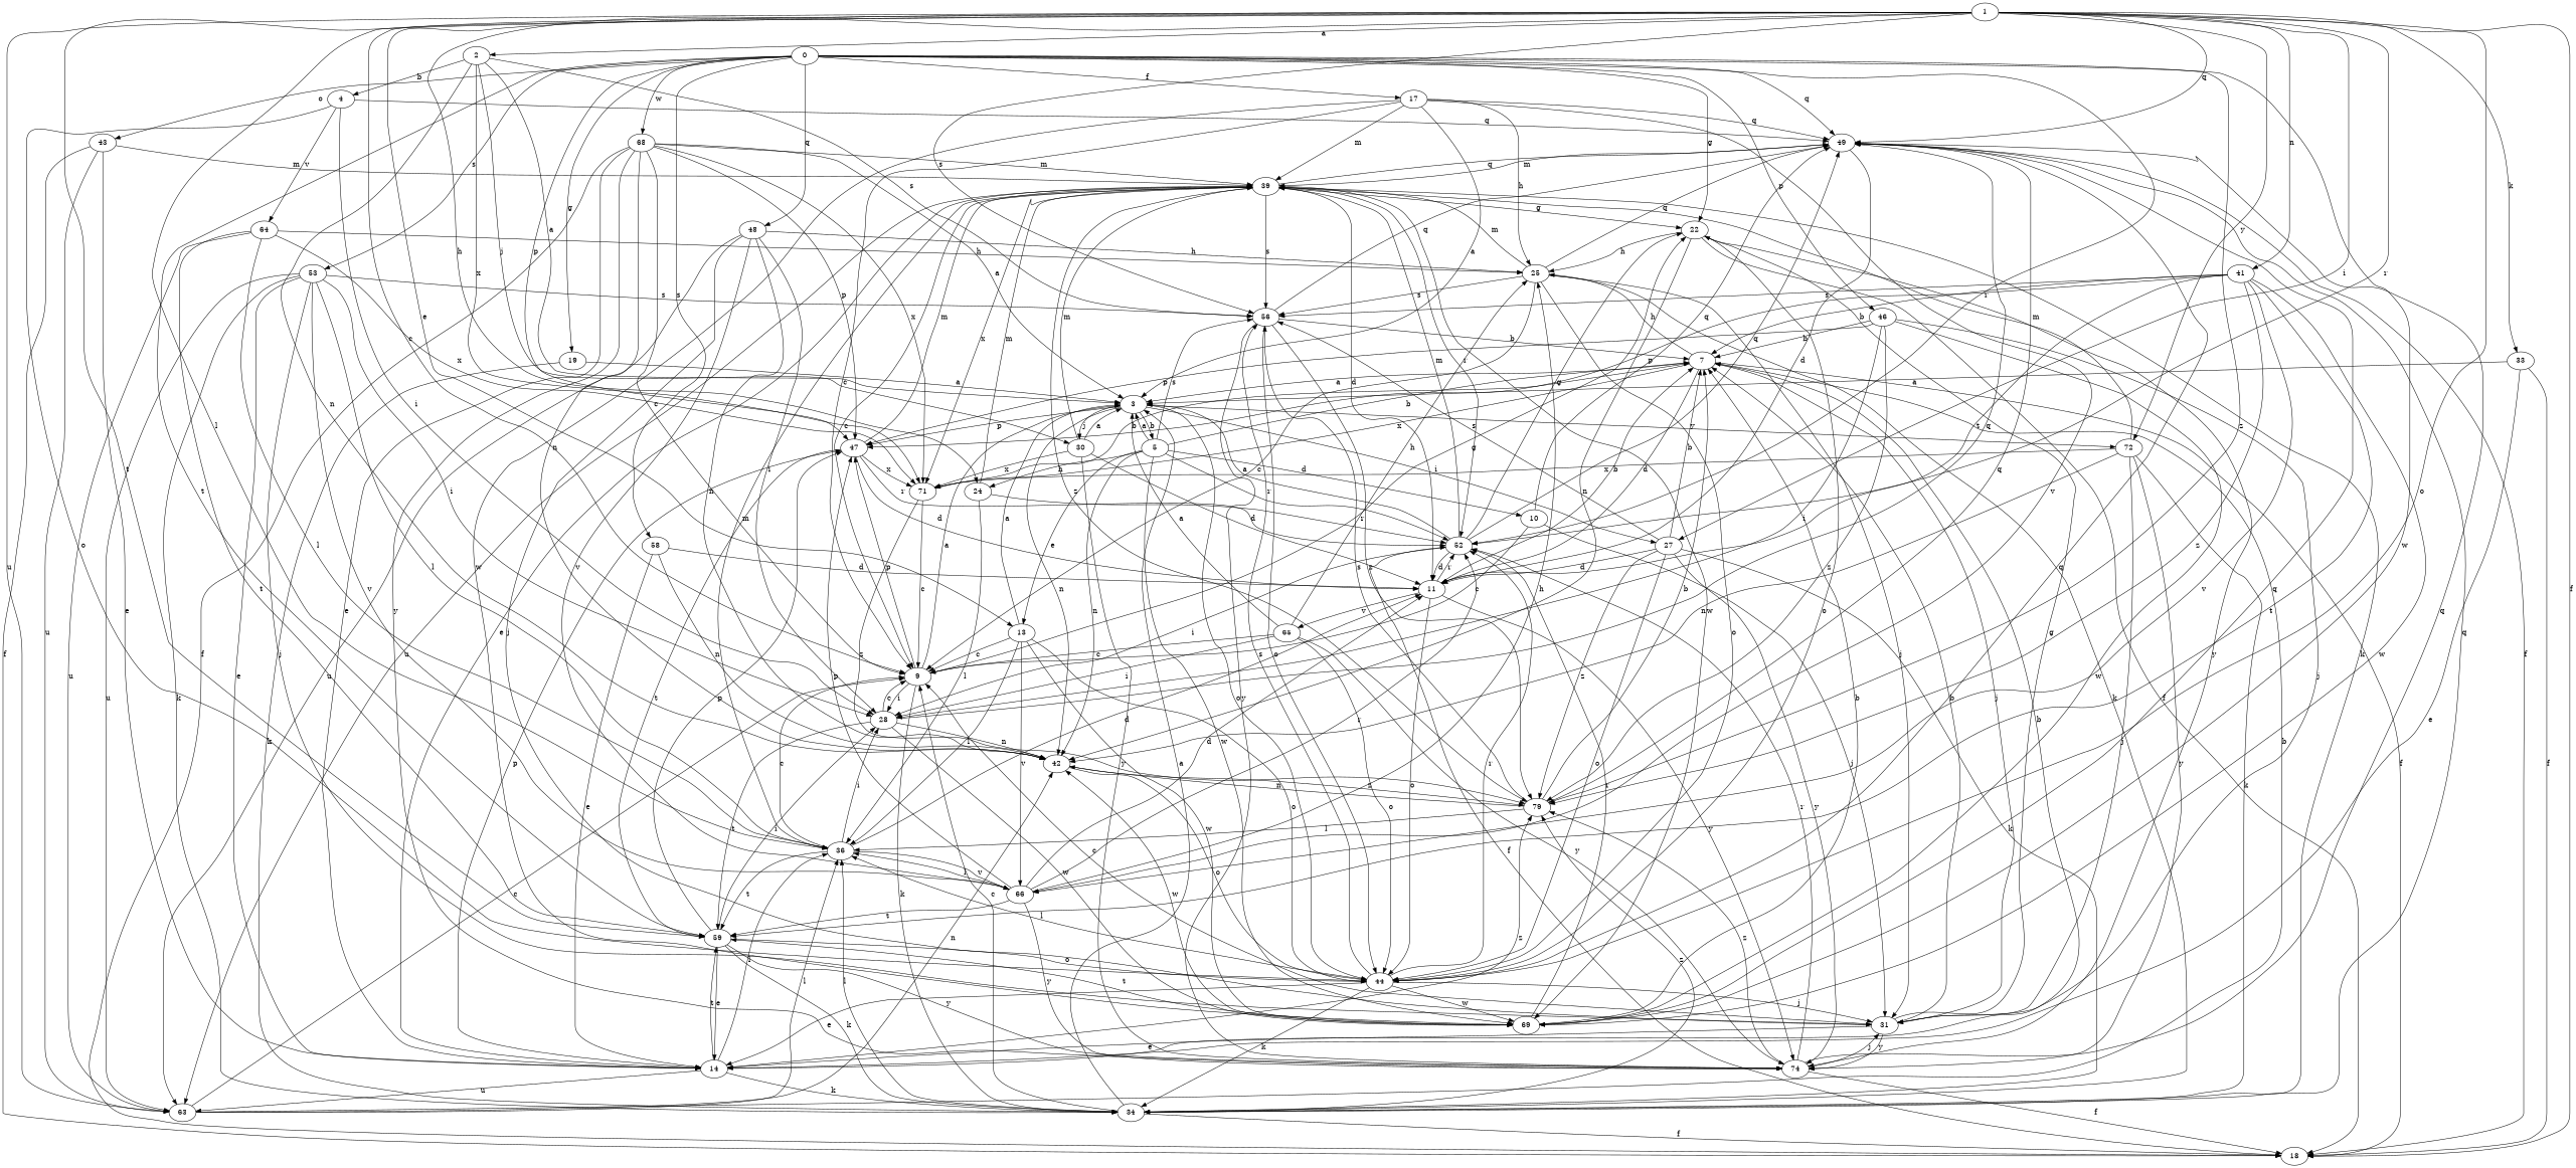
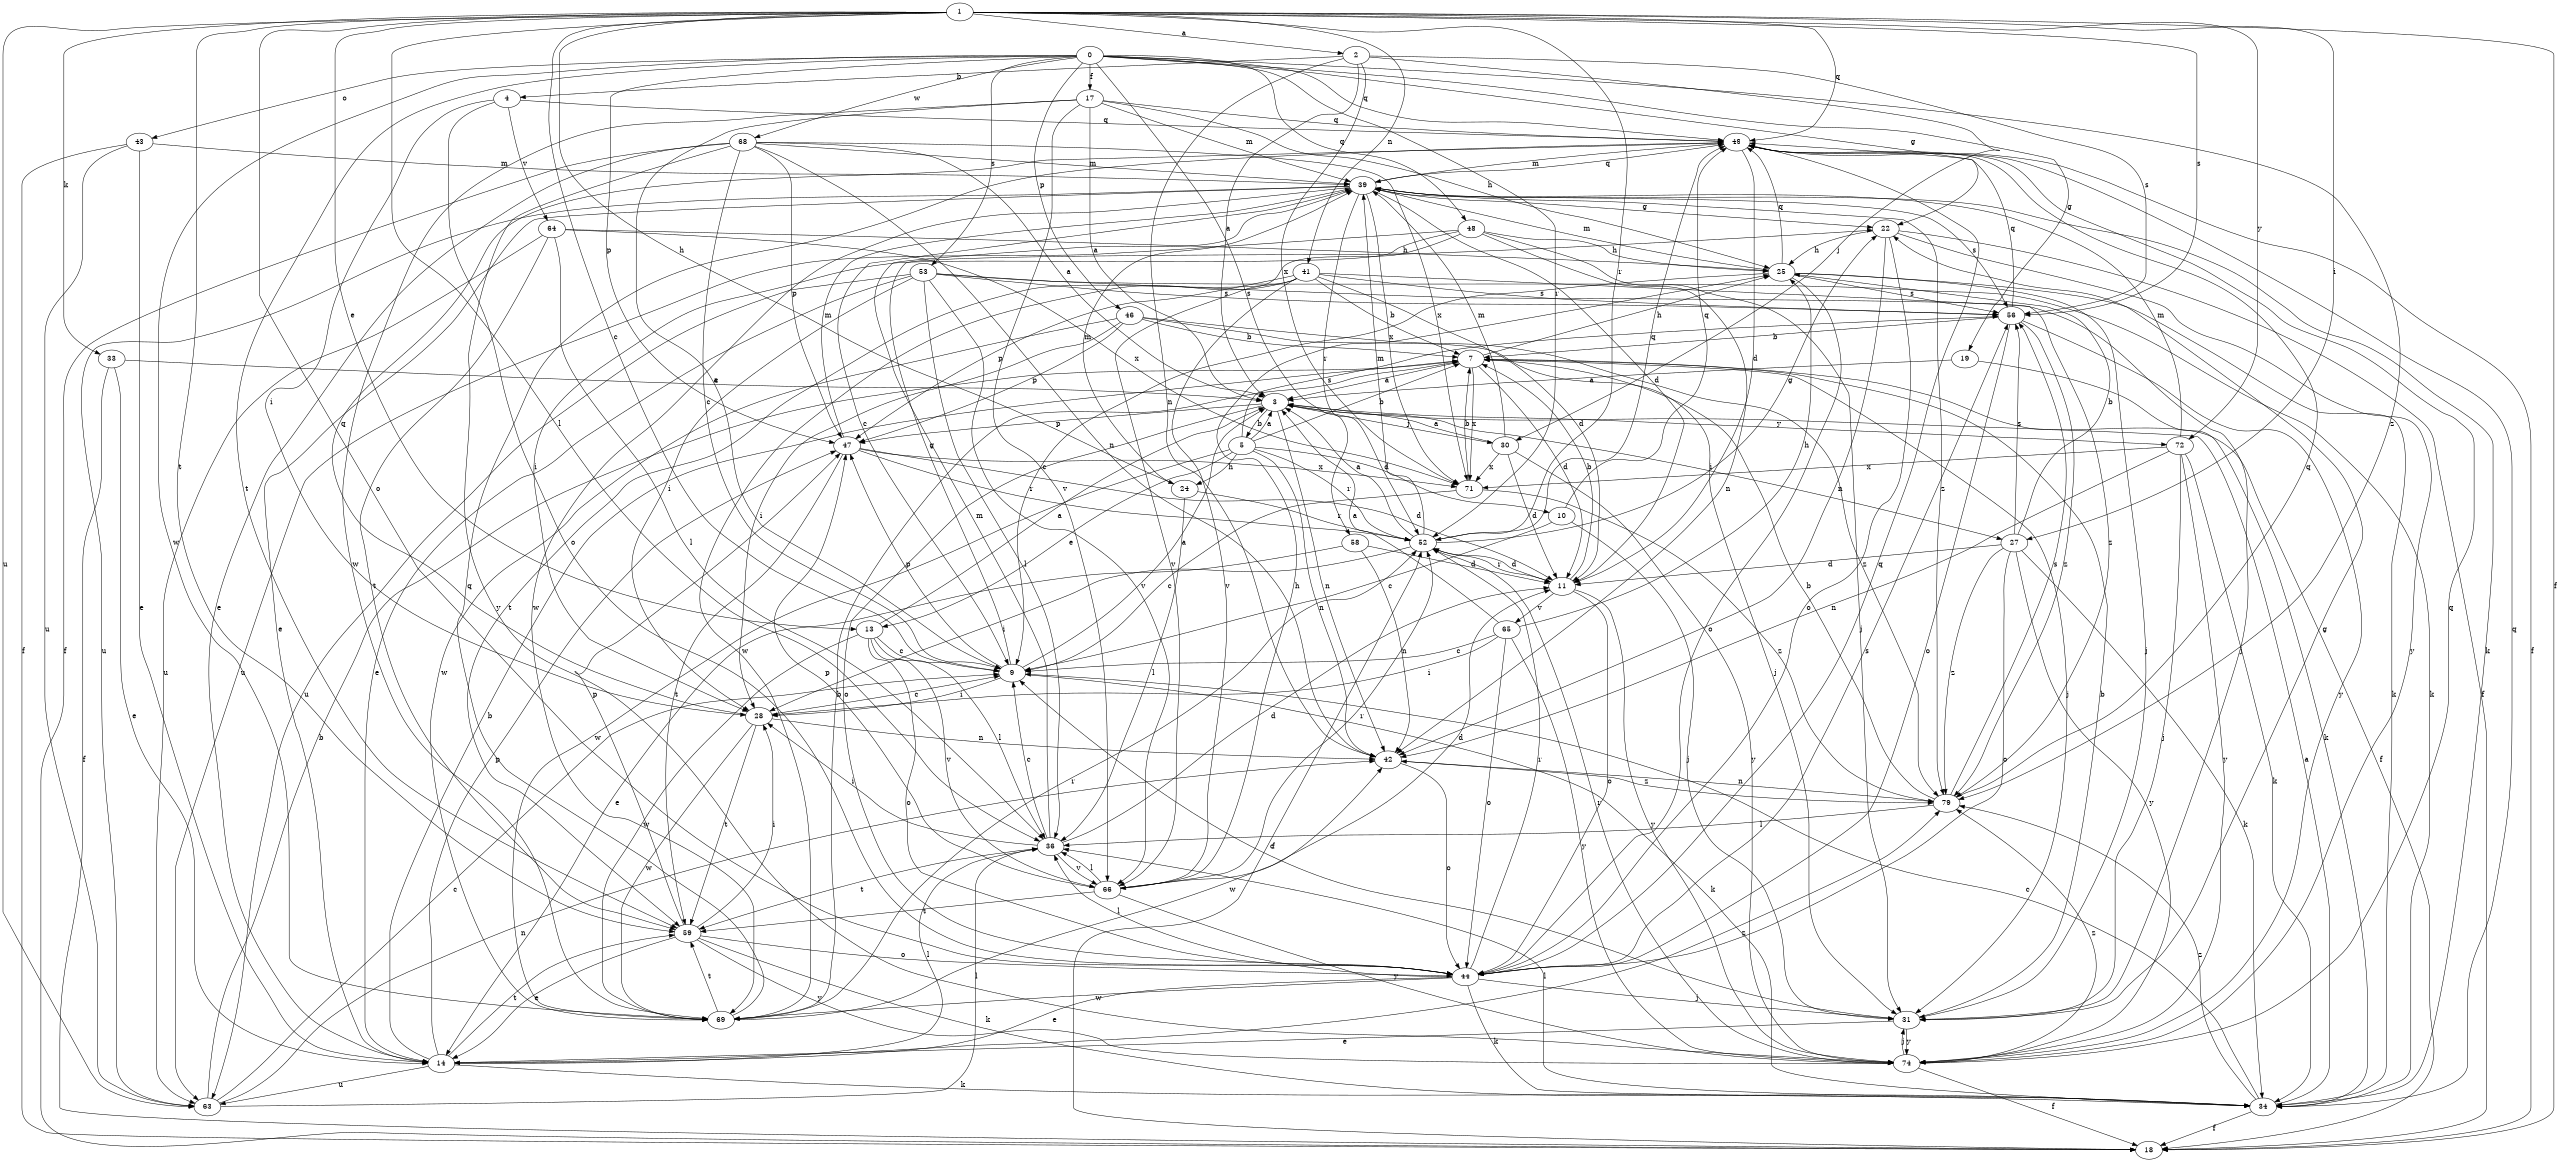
  strict digraph {
    0
    17
    19
    22
    43
    46
    47
    48
    49
    52
    53
    58
    59
    68
    69
    79
    9
    3
    25
    66
    39
    34
    18
    44
    42
    74
    63
    14
    28
    7
    31
    71
    11
    36
    56
    1
    2
    13
    24
    27
    33
    41
    72
    4
    30
    5
    64
    10
    65
    0 -> 17 [label=f]
    0 -> 19 [label=g]
    0 -> 22 [label=g]
    0 -> 43 [label=o]
    0 -> 46 [label=p]
    0 -> 47 [label=p]
    0 -> 48 [label=q]
    0 -> 49 [label=q]
    0 -> 52 [label=r]
    0 -> 53 [label=s]
    0 -> 58 [label=s]
    0 -> 59 [label=t]
    0 -> 68 [label=w]
    0 -> 69 [label=w]
    0 -> 79 [label=z]
    17 -> 49 [label=q]
    17 -> 69 [label=w]
    17 -> 9 [label=c]
    17 -> 3 [label=a]
    17 -> 25 [label=h]
    17 -> 66 [label=v]
    17 -> 39 [label=m]
    19 -> 3 [label=a]
    19 -> 34 [label=k]
    22 -> 25 [label=h]
    22 -> 18 [label=f]
    22 -> 44 [label=o]
    22 -> 42 [label=n]
    22 -> 74 [label=y]
    43 -> 39 [label=m]
    43 -> 18 [label=f]
    43 -> 63 [label=u]
    43 -> 14 [label=e]
    46 -> 47 [label=p]
    46 -> 69 [label=w]
    46 -> 79 [label=z]
    46 -> 28 [label=i]
    46 -> 7 [label=b]
    46 -> 31 [label=j]
    47 -> 52 [label=r]
    47 -> 59 [label=t]
    47 -> 39 [label=m]
    47 -> 71 [label=x]
    47 -> 11 [label=d]
    48 -> 25 [label=h]
    48 -> 66 [label=v]
    48 -> 42 [label=n]
    48 -> 63 [label=u]
    48 -> 28 [label=i]
    48 -> 31 [label=j]
    49 -> 39 [label=m]
    49 -> 18 [label=f]
    49 -> 11 [label=d]
    52 -> 22 [label=g]
    52 -> 49 [label=q]
    52 -> 3 [label=a]
    52 -> 39 [label=m]
    52 -> 28 [label=i]
    52 -> 11 [label=d]
    53 -> 66 [label=v]
    53 -> 34 [label=k]
    53 -> 63 [label=u]
    53 -> 14 [label=e]
    53 -> 28 [label=i]
    53 -> 31 [label=j]
    53 -> 36 [label=l]
    53 -> 56 [label=s]
    58 -> 42 [label=n]
    58 -> 14 [label=e]
    58 -> 11 [label=d]
    59 -> 47 [label=p]
    59 -> 34 [label=k]
    59 -> 44 [label=o]
    59 -> 74 [label=y]
    59 -> 14 [label=e]
    59 -> 28 [label=i]
    68 -> 47 [label=p]
    68 -> 9 [label=c]
    68 -> 3 [label=a]
    68 -> 39 [label=m]
    68 -> 18 [label=f]
    68 -> 42 [label=n]
    68 -> 74 [label=y]
    68 -> 14 [label=e]
    68 -> 71 [label=x]
    69 -> 49 [label=q]
    69 -> 52 [label=r]
    69 -> 59 [label=t]
    69 -> 42 [label=w]
    69 -> 7 [label=b]
    79 -> 49 [label=q]
    79 -> 42 [label=n]
    79 -> 7 [label=b]
    79 -> 36 [label=l]
    79 -> 56 [label=s]
    9 -> 22 [label=g]
    9 -> 47 [label=p]
    9 -> 3 [label=a]
    9 -> 34 [label=k]
    9 -> 28 [label=i]
    3 -> 47 [label=p]
    3 -> 44 [label=o]
    3 -> 42 [label=n]
    3 -> 27 [label=i]
    3 -> 72 [label=y]
    3 -> 30 [label=j]
    3 -> 5 [label=b]
    25 -> 49 [label=q]
    25 -> 9 [label=c]
    25 -> 39 [label=m]
    25 -> 34 [label=k]
    25 -> 44 [label=o]
    25 -> 31 [label=j]
    25 -> 56 [label=s]
    66 -> 47 [label=p]
    66 -> 52 [label=r]
    66 -> 59 [label=t]
    66 -> 25 [label=h]
    66 -> 74 [label=y]
    66 -> 11 [label=d]
    66 -> 36 [label=l]
    39 -> 22 [label=g]
    39 -> 49 [label=q]
    39 -> 52 [label=r]
    39 -> 69 [label=w]
    39 -> 79 [label=z]
    39 -> 9 [label=c]
    39 -> 34 [label=k]
    39 -> 63 [label=u]
    39 -> 14 [label=e]
    39 -> 71 [label=x]
    39 -> 11 [label=d]
    39 -> 56 [label=s]
    34 -> 49 [label=q]
    34 -> 79 [label=z]
    34 -> 9 [label=c]
    34 -> 3 [label=a]
    34 -> 18 [label=f]
    34 -> 36 [label=l]
    18 -> 52 [label=f]
    44 -> 49 [label=q]
    44 -> 52 [label=r]
    44 -> 69 [label=w]
    44 -> 34 [label=k]
    44 -> 14 [label=e]
    44 -> 31 [label=j]
    44 -> 36 [label=l]
    44 -> 56 [label=s]
    42 -> 79 [label=z]
    42 -> 44 [label=o]
    74 -> 49 [label=q]
    74 -> 52 [label=r]
    74 -> 79 [label=z]
    74 -> 18 [label=f]
    74 -> 31 [label=j]
    63 -> 9 [label=c]
    63 -> 42 [label=n]
    63 -> 7 [label=b]
    63 -> 36 [label=l]
    14 -> 47 [label=p]
    14 -> 59 [label=t]
    14 -> 79 [label=z]
    14 -> 34 [label=k]
    14 -> 63 [label=u]
    14 -> 7 [label=b]
    14 -> 36 [label=l]
    28 -> 49 [label=q]
    28 -> 59 [label=t]
    28 -> 69 [label=w]
    28 -> 9 [label=c]
    28 -> 42 [label=n]
    7 -> 3 [label=a]
    7 -> 25 [label=h]
    7 -> 18 [label=f]
    7 -> 31 [label=j]
    7 -> 71 [label=x]
    7 -> 11 [label=d]
    31 -> 22 [label=g]
    31 -> 9 [label=c]
    31 -> 74 [label=y]
    31 -> 14 [label=e]
    31 -> 7 [label=b]
    71 -> 79 [label=z]
    71 -> 9 [label=c]
    71 -> 7 [label=b]
    11 -> 52 [label=r]
    11 -> 44 [label=o]
    11 -> 74 [label=y]
    11 -> 7 [label=b]
    11 -> 65 [label=v]
    36 -> 59 [label=t]
    36 -> 9 [label=c]
    36 -> 66 [label=v]
    36 -> 39 [label=m]
    36 -> 28 [label=i]
    36 -> 11 [label=d]
    56 -> 49 [label=q]
    56 -> 79 [label=z]
    56 -> 44 [label=o]
    56 -> 74 [label=y]
    56 -> 7 [label=b]
    1 -> 49 [label=q]
    1 -> 52 [label=r]
    1 -> 59 [label=t]
    1 -> 9 [label=c]
    1 -> 18 [label=f]
    1 -> 44 [label=o]
    1 -> 63 [label=u]
    1 -> 36 [label=l]
    1 -> 56 [label=s]
    1 -> 2 [label=a]
    1 -> 13 [label=e]
    1 -> 24 [label=h]
    1 -> 27 [label=i]
    1 -> 33 [label=k]
    1 -> 41 [label=n]
    1 -> 72 [label=y]
    2 -> 3 [label=a]
    2 -> 42 [label=n]
    2 -> 71 [label=x]
    2 -> 56 [label=s]
    2 -> 4 [label=b]
    2 -> 30 [label=j]
    13 -> 69 [label=w]
    13 -> 9 [label=c]
    13 -> 3 [label=a]
    13 -> 66 [label=v]
    13 -> 44 [label=o]
    13 -> 36 [label=l]
    24 -> 52 [label=r]
    24 -> 39 [label=m]
    24 -> 36 [label=l]
    27 -> 79 [label=z]
    27 -> 34 [label=k]
    27 -> 44 [label=o]
    27 -> 74 [label=y]
-   27 -> 7 [label=b]
+   27 -> 25 [label=b]
    27 -> 11 [label=d]
    27 -> 56 [label=s]
    33 -> 3 [label=a]
    33 -> 18 [label=f]
    33 -> 14 [label=e]
    41 -> 47 [label=p]
    41 -> 59 [label=t]
    41 -> 69 [label=w]
    41 -> 79 [label=z]
    41 -> 66 [label=v]
    41 -> 7 [label=b]
-   41 -> 11 [label=t]
+   41 -> 11 [label=d]
    41 -> 56 [label=s]
    72 -> 39 [label=m]
    72 -> 34 [label=k]
    72 -> 42 [label=n]
    72 -> 74 [label=y]
    72 -> 31 [label=j]
    72 -> 71 [label=x]
    4 -> 49 [label=q]
    4 -> 44 [label=o]
    4 -> 28 [label=i]
    4 -> 64 [label=v]
    30 -> 3 [label=a]
    30 -> 39 [label=m]
    30 -> 74 [label=y]
    30 -> 71 [label=x]
    30 -> 11 [label=d]
    5 -> 52 [label=r]
    5 -> 69 [label=w]
    5 -> 3 [label=a]
    5 -> 42 [label=n]
    5 -> 7 [label=b]
    5 -> 56 [label=s]
    5 -> 13 [label=e]
    5 -> 24 [label=h]
    5 -> 10 [label=d]
    64 -> 59 [label=t]
    64 -> 25 [label=h]
    64 -> 63 [label=u]
    64 -> 71 [label=x]
    64 -> 36 [label=l]
    10 -> 49 [label=q]
    10 -> 9 [label=c]
    10 -> 31 [label=j]
    65 -> 9 [label=c]
    65 -> 3 [label=a]
    65 -> 25 [label=h]
    65 -> 44 [label=o]
    65 -> 74 [label=y]
    65 -> 28 [label=i]
  }
